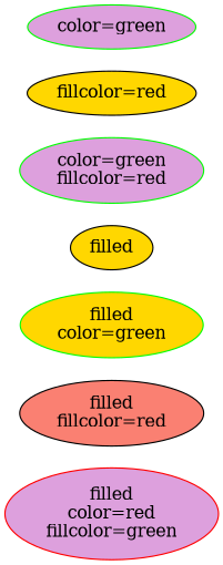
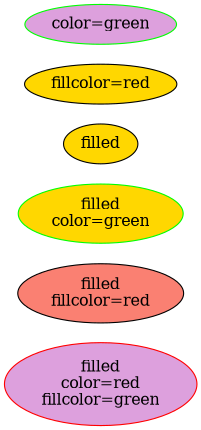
  digraph {
    rankdir=LR
    node [fillcolor=plum style=filled]
    n1 [color=red label="filled\ncolor=red\nfillcolor=green"]
    n2 [fillcolor=salmon label="filled\nfillcolor=red"]
    n3 [color=green label="filled\ncolor=green" fillcolor=gold]
    n4 [label=filled fillcolor=gold]
-   n5 [color=green label="color=green\nfillcolor=red"]
    n6 [fillcolor=gold label="fillcolor=red"]
    n7 [color=green label="color=green"]
  }
